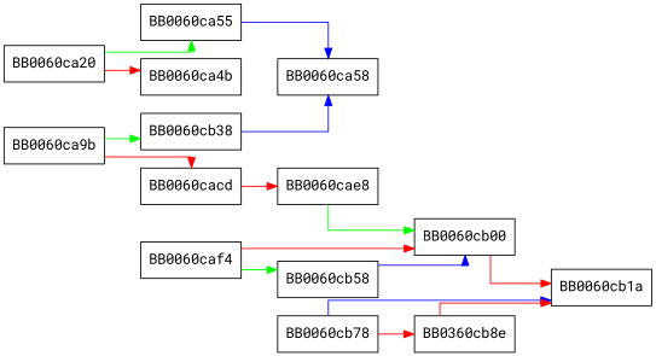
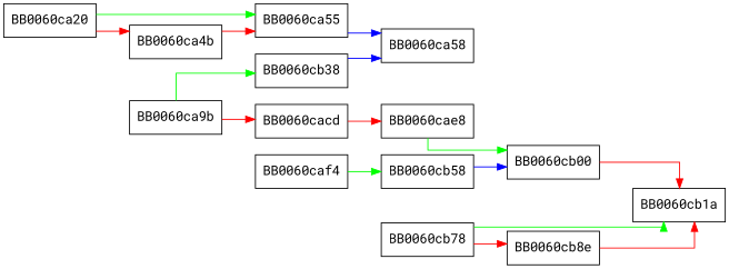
  digraph {
    fontname="Roboto Mono"
    rankdir=LR
    splines=ortho
    node [fontname="Roboto Mono" shape=box]
    edge [color=red fontname="Roboto Mono"]
    BB0060ca20
    BB0060ca55
    BB0060ca4b
    BB0060ca58
    BB0060ca9b
    BB0060cb38
    BB0060cacd
    BB0060cae8
    BB0060cb78
    BB0060cb1a
-   BB0060cb8e [label=BB0360cb8e]
+   BB0060cb8e
    BB0060cb00
    BB0060caf4
    BB0060cb58
    BB0060ca20 -> BB0060ca55 [color=green]
    BB0060ca20 -> BB0060ca4b
    BB0060ca55 -> BB0060ca58 [color=blue]
+   BB0060ca4b -> BB0060ca55
    BB0060ca9b -> BB0060cb38 [color=green]
    BB0060ca9b -> BB0060cacd
    BB0060cb38 -> BB0060ca58 [color=blue]
    BB0060cacd -> BB0060cae8
    BB0060cae8 -> BB0060cb00 [color=green]
-   BB0060cb78 -> BB0060cb1a [color=blue]
+   BB0060cb78 -> BB0060cb1a [color=green]
    BB0060cb78 -> BB0060cb8e
    BB0060cb8e -> BB0060cb1a
    BB0060cb00 -> BB0060cb1a
-   BB0060caf4 -> BB0060cb00
    BB0060caf4 -> BB0060cb58 [color=green]
    BB0060cb58 -> BB0060cb00 [color=blue]
  }
